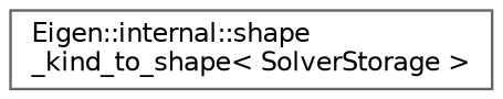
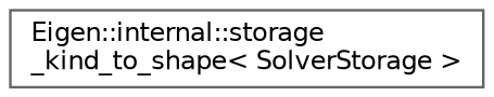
  digraph {
    rankdir=LR
-   n1 [color=grey40 fillcolor=white fontname=Helvetica fontsize=10 height=0.2 label="Eigen::internal::shape\l_kind_to_shape\< SolverStorage \>" shape=box style=filled width=0.4]
+   n1 [color=grey40 fillcolor=white fontname=Helvetica fontsize=10 height=0.2 label="Eigen::internal::storage\l_kind_to_shape\< SolverStorage \>" shape=box style=filled width=0.4]
  }
